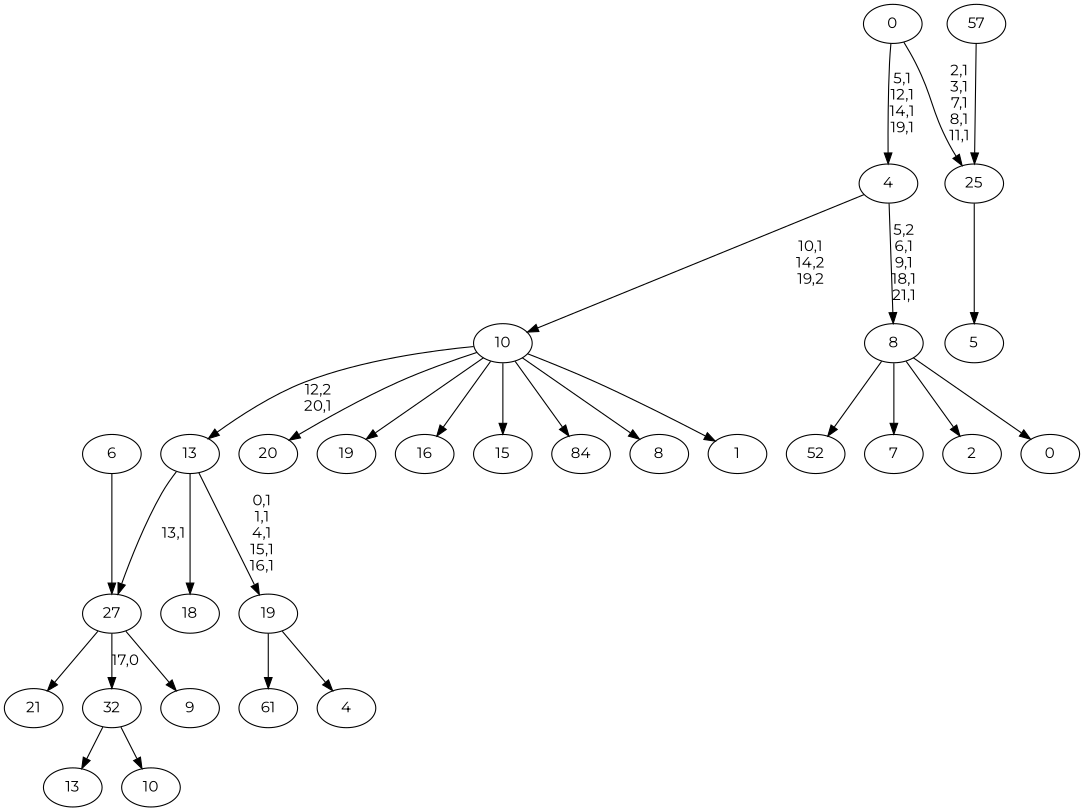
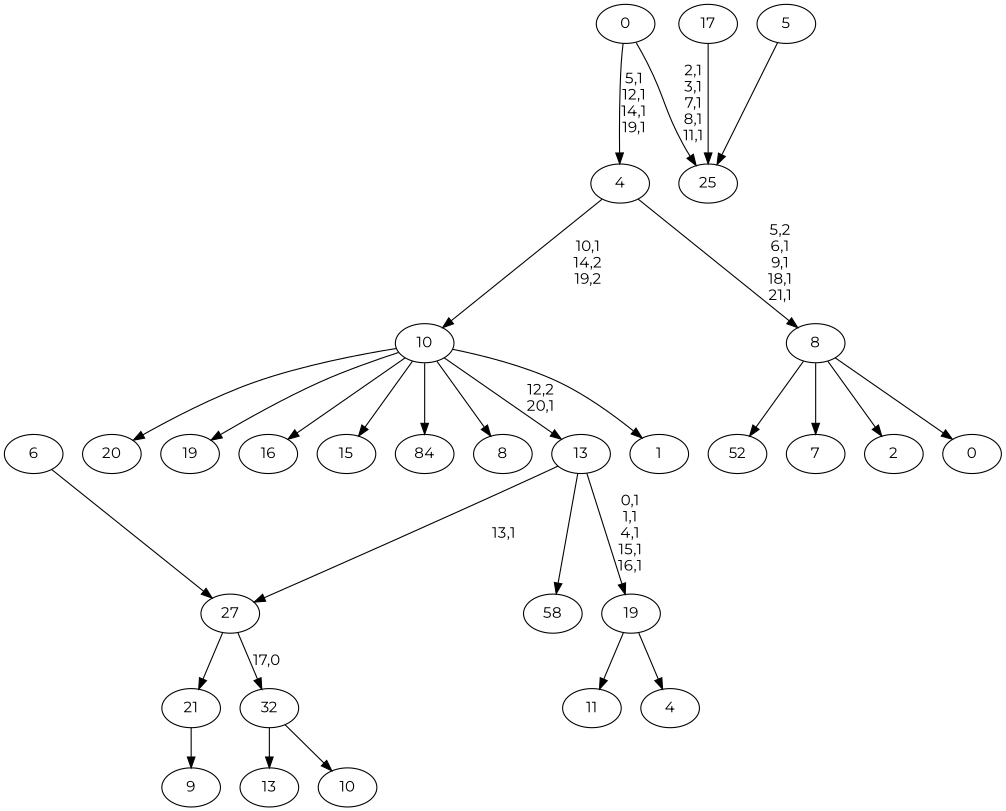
  digraph {
    fontname=Montserrat
    node [fontname=Montserrat]
    edge [fontname=Montserrat]
    n1 [label=21]
    n2 [label=20]
    n3 [label=19]
-   n4 [label=18]
-   n5 [label=57]
+   n4 [label=58]
+   n5 [label=17]
    25
    n7 [label=16]
    n8 [label=15]
    n9 [label=84]
    n10 [label=13]
    n11 [label=52]
-   n12 [label=61]
+   n12 [label=11]
    n13 [label=10]
    32
    n15 [label=9]
    n16 [label=8]
    n17 [label=7]
    n18 [label=6]
    27
    n20 [label=5]
    n21 [label=4]
    19
    13
    n24 [label=2]
    n25 [label=1]
    10
    n27 [label=0]
    8
    4
    0
    n5 -> 25
-   25 -> n20
+   n20 -> 25
    32 -> n10
    32 -> n13
    n18 -> 27
    27 -> n1
    27 -> 32 [label="17,0"]
-   27 -> n15
+   n1 -> n15
    19 -> n12
    19 -> n21
    13 -> n4
    13 -> 27 [label="13,1"]
    13 -> 19 [label="0,1\n1,1\n4,1\n15,1\n16,1"]
    10 -> n2
    10 -> n3
    10 -> n7
    10 -> n8
    10 -> n9
    10 -> n16
    10 -> 13 [label="12,2\n20,1"]
    10 -> n25
    8 -> n11
    8 -> n17
    8 -> n24
    8 -> n27
    4 -> 10 [label="10,1\n14,2\n19,2"]
    4 -> 8 [label="5,2\n6,1\n9,1\n18,1\n21,1"]
    0 -> 25 [label="2,1\n3,1\n7,1\n8,1\n11,1"]
    0 -> 4 [label="5,1\n12,1\n14,1\n19,1"]
  }
